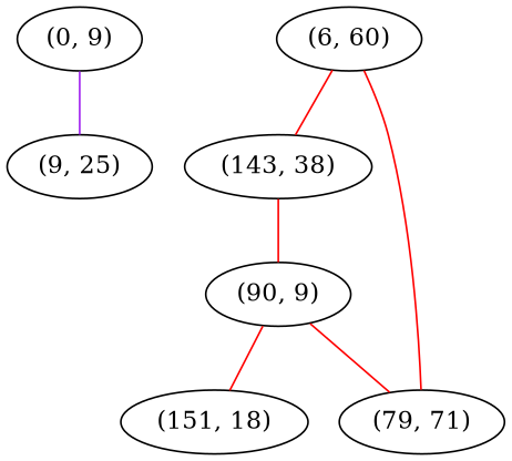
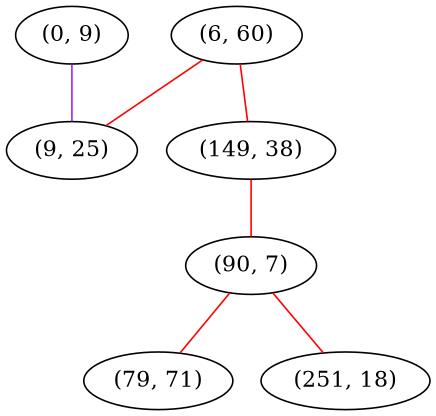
  graph {
    edge [color=red weight=1]
    n1 [label="(0, 9)"]
    "(9, 25)"
    "(6, 60)"
-   "(149, 38)" [label="(143, 38)"]
-   "(90, 7)" [label="(90, 9)"]
+   "(149, 38)"
+   "(90, 7)"
    "(79, 71)"
-   "(151, 18)"
+   "(151, 18)" [label="(251, 18)"]
    n1 -- "(9, 25)" [color=purple weight=4]
-   "(6, 60)" -- "(79, 71)"
+   "(6, 60)" -- "(9, 25)"
    "(6, 60)" -- "(149, 38)"
    "(149, 38)" -- "(90, 7)"
    "(90, 7)" -- "(79, 71)"
    "(90, 7)" -- "(151, 18)"
  }
